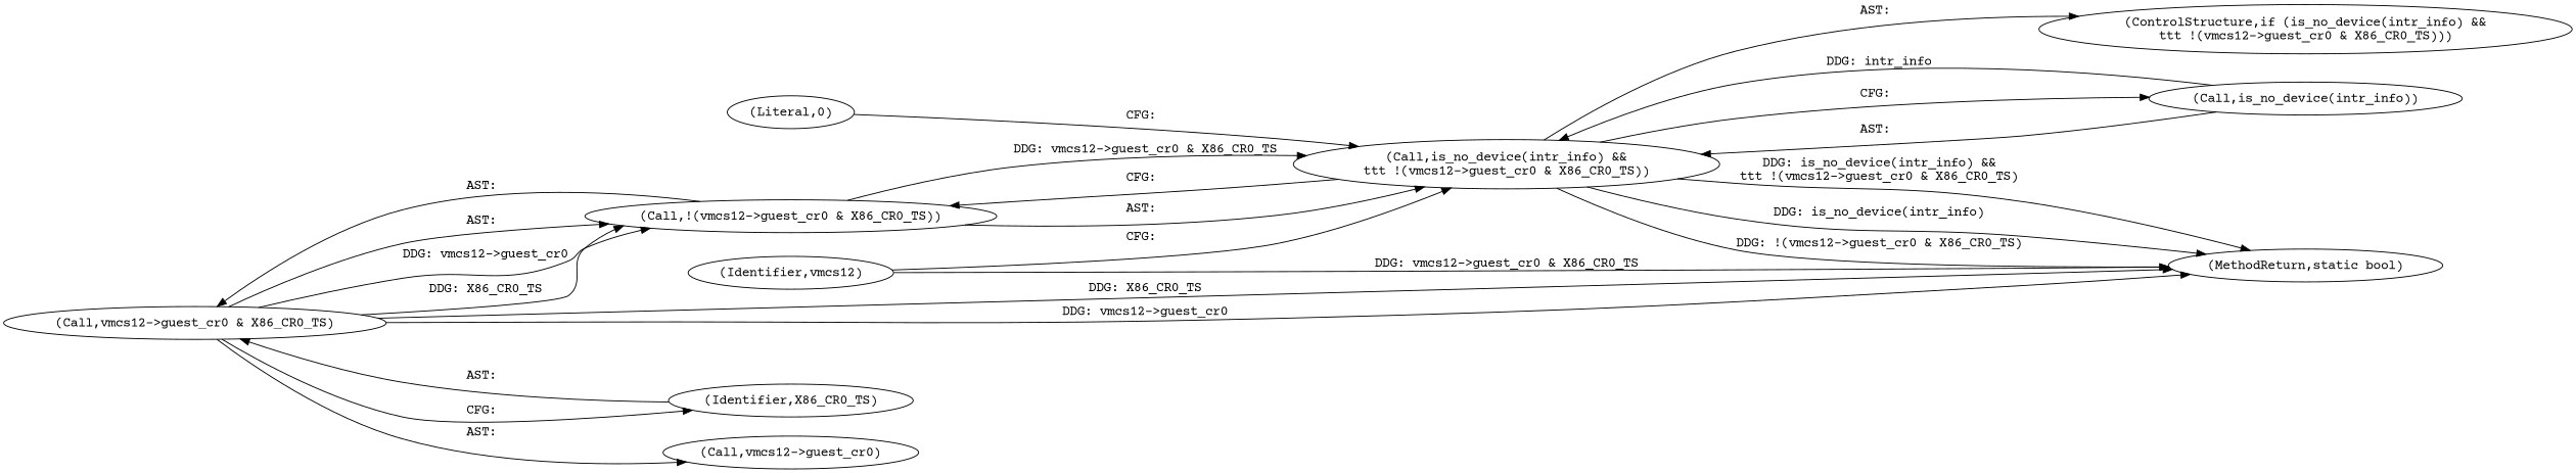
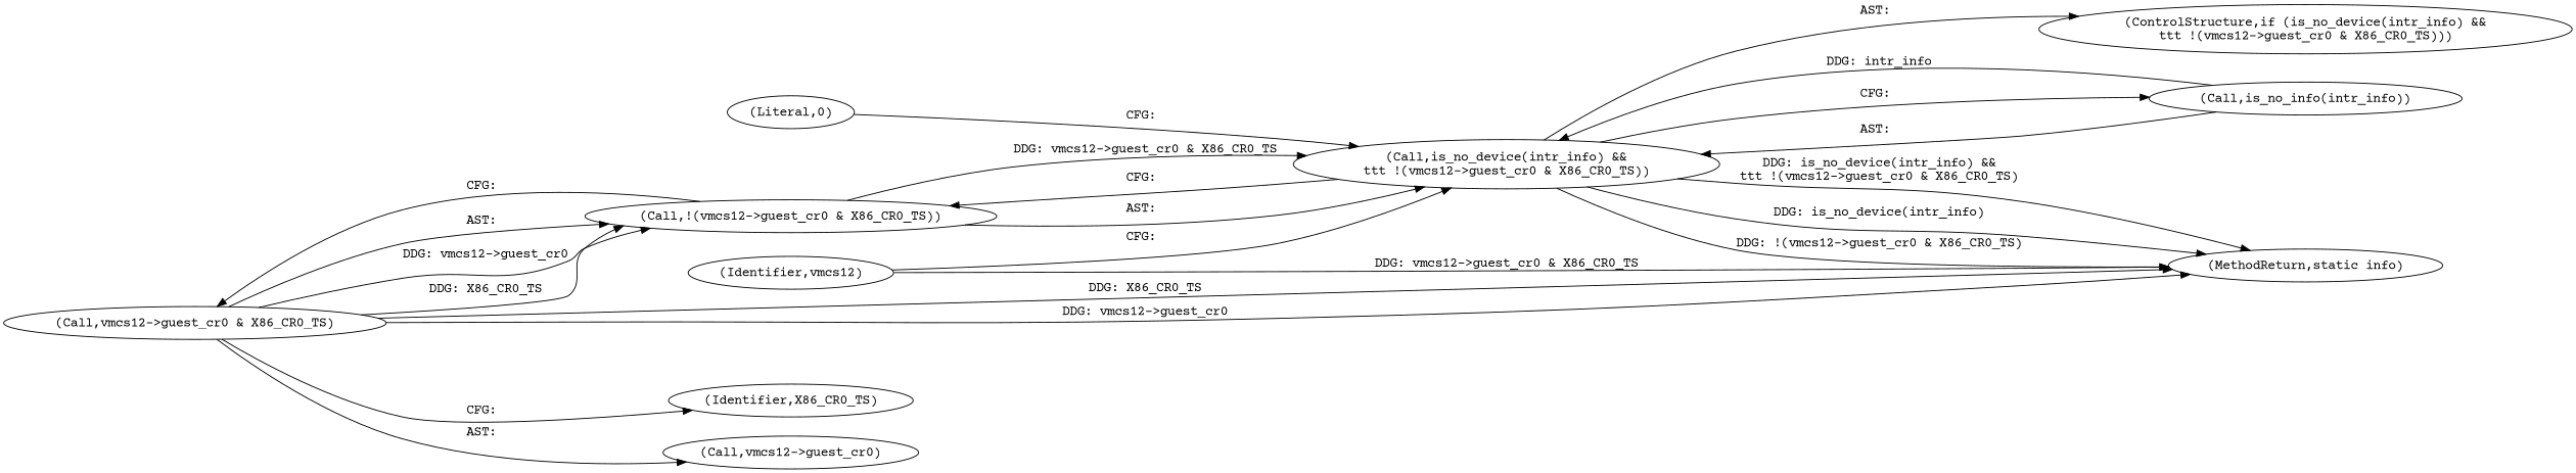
  digraph {
    fontname="Courier Prime"
    rankdir=LR
    node [fontname="Courier Prime"]
    edge [fontname="Courier Prime"]
    n1 [label="(Call,vmcs12->guest_cr0 & X86_CR0_TS)"]
    n2 [label="(Call,!(vmcs12->guest_cr0 & X86_CR0_TS))"]
-   n3 [label="(MethodReturn,static bool)"]
+   n3 [label="(MethodReturn,static info)"]
    n4 [label="(Identifier,X86_CR0_TS)"]
    n5 [label="(Call,vmcs12->guest_cr0)"]
    n6 [label="(Call,is_no_device(intr_info) &&\n\t\t\t !(vmcs12->guest_cr0 & X86_CR0_TS))"]
    n7 [label="(ControlStructure,if (is_no_device(intr_info) &&\n\t\t\t !(vmcs12->guest_cr0 & X86_CR0_TS)))"]
-   n8 [label="(Call,is_no_device(intr_info))"]
+   n8 [label="(Call,is_no_info(intr_info))"]
    n9 [label="(Identifier,vmcs12)"]
    n10 [label="(Literal,0)"]
    n1 -> n2 [label="AST: "]
    n1 -> n2 [label="DDG: vmcs12->guest_cr0"]
    n1 -> n2 [label="DDG: X86_CR0_TS"]
    n1 -> n3 [label="DDG: X86_CR0_TS"]
    n1 -> n3 [label="DDG: vmcs12->guest_cr0"]
    n1 -> n4 [label="CFG: "]
    n1 -> n5 [label="AST: "]
-   n2 -> n1 [label="AST: "]
+   n2 -> n1 [label="CFG: "]
    n2 -> n6 [label="AST: "]
    n2 -> n6 [label="DDG: vmcs12->guest_cr0 & X86_CR0_TS"]
-   n4 -> n1 [label="AST: "]
    n6 -> n2 [label="CFG: "]
    n6 -> n3 [label="DDG: !(vmcs12->guest_cr0 & X86_CR0_TS)"]
    n6 -> n3 [label="DDG: is_no_device(intr_info) &&\n\t\t\t !(vmcs12->guest_cr0 & X86_CR0_TS)"]
    n6 -> n3 [label="DDG: is_no_device(intr_info)"]
    n6 -> n7 [label="AST: "]
    n6 -> n8 [label="CFG: "]
    n8 -> n6 [label="AST: "]
    n8 -> n6 [label="DDG: intr_info"]
    n9 -> n3 [label="DDG: vmcs12->guest_cr0 & X86_CR0_TS"]
    n9 -> n6 [label="CFG: "]
    n10 -> n6 [label="CFG: "]
  }
